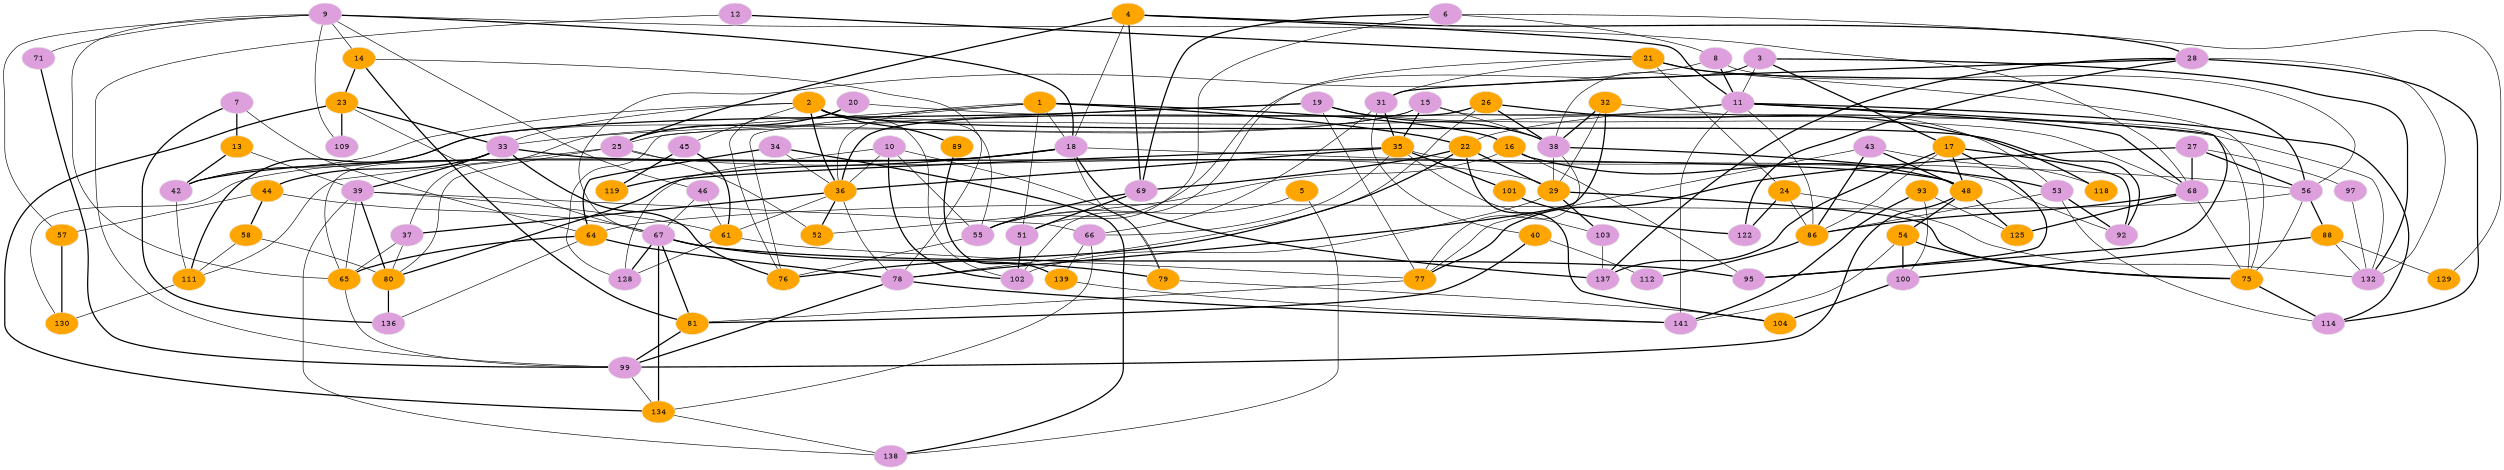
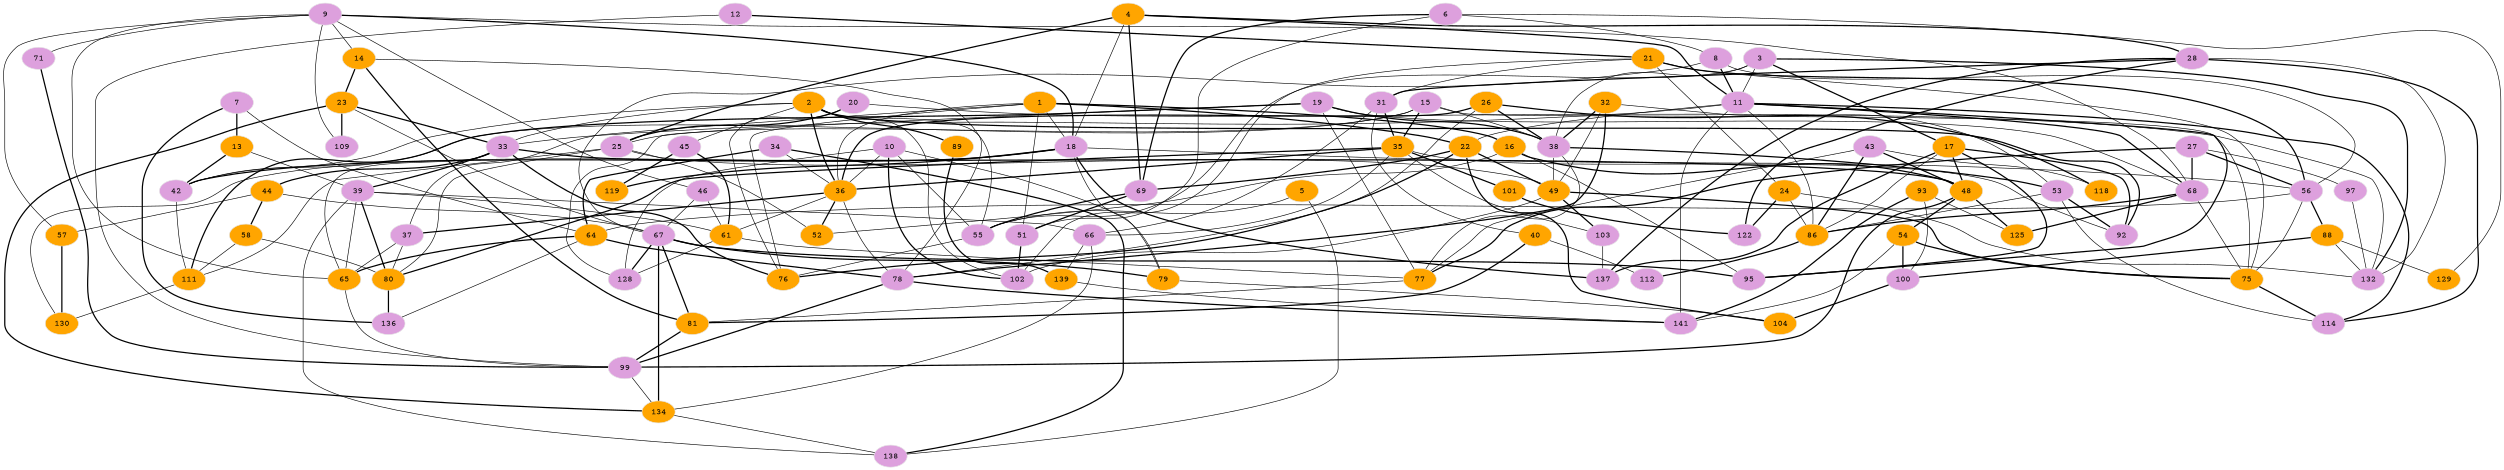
  graph {
    fontname="Courier Prime"
    node [color=gray90 fillcolor=plum fontname="Courier Prime" style=filled]
    edge [fontname="Courier Prime" style=solid]
    1 [fillcolor=orange super="+124"]
    16 [fillcolor=orange]
    18 [super="+59"]
    22 [fillcolor=orange super="+41"]
    36 [fillcolor=orange]
    37 [super="+50"]
    51 [super="+87"]
    76 [fillcolor=orange]
    95
    48 [fillcolor=orange super="+69"]
    52 [fillcolor=orange]
    42
    56 [super="+121"]
    79 [fillcolor=orange]
    137
    119 [fillcolor=orange]
    130 [fillcolor=orange]
    n18 [label=69 super="+30"]
-   49 [fillcolor=orange super="+84" label=29]
+   49 [fillcolor=orange super="+84"]
    104 [fillcolor=orange]
    78 [super="+85"]
    61 [fillcolor=orange super="+135"]
    65 [fillcolor=orange super="+140"]
    80 [fillcolor=orange super="+98"]
    102 [super="+110"]
    2 [fillcolor=orange super="+60"]
    33 [super="+83"]
    45
    55 [super="+117"]
    89 [fillcolor=orange]
    92
    39 [super="+94"]
    44 [fillcolor=orange]
    111 [fillcolor=orange super="+115"]
    139 [fillcolor=orange]
    11 [super="+126"]
    68 [super="+131"]
    86 [fillcolor=orange super="+108"]
    114
    141
    3
    17 [fillcolor=orange super="+47"]
    38 [super="+116"]
    132
    77 [fillcolor=orange super="+105"]
    53 [super="+127"]
    4 [fillcolor=orange super="+142"]
    25 [super="+96"]
    28 [super="+91"]
    31
    122
    5 [fillcolor=orange]
    138
    8 [super="+133"]
    67 [super="+70"]
    6
    129 [fillcolor=orange]
    13 [fillcolor=orange]
    7
    64 [fillcolor=orange super="+72"]
    136
    75 [fillcolor=orange super="+99"]
    88 [fillcolor=orange]
    128
    81 [fillcolor=orange]
    134 [fillcolor=orange]
    9 [super="+63"]
    14 [fillcolor=orange]
    46
    57 [fillcolor=orange]
    71
    109
    23 [fillcolor=orange super="+73"]
    n74 [label=99 super="+120"]
    125 [fillcolor=orange]
    10 [super="+62"]
    112
    21 [fillcolor=orange super="+113"]
    24 [fillcolor=orange super="+74"]
    12
    66
    15 [super="+107"]
    35 [fillcolor=orange super="+123"]
    101 [fillcolor=orange]
    103
    54 [fillcolor=orange]
    19
    20
    40 [fillcolor=orange]
    26 [fillcolor=orange]
    118 [fillcolor=orange]
    27
    97
    32 [fillcolor=orange]
    58 [fillcolor=orange]
    34 [super="+82"]
    43
    100 [super="+106"]
    93 [fillcolor=orange]
    1 -- 16 [style=bold]
    1 -- 18
    1 -- 22 [style=bold]
    1 -- 36
    1 -- 37
    1 -- 51
    1 -- 76
    16 -- 95
    16 -- 48 [style=bold]
    16 -- 52
    18 -- 42 [style=bold]
    18 -- 56
    18 -- 79
    18 -- 137 [style=bold]
    18 -- 119 [style=bold]
    18 -- 130
    22 -- 76 [style=bold]
    22 -- n18 [style=bold]
    22 -- 49 [style=bold]
    22 -- 104 [style=bold]
    36 -- 37 [style=bold]
    36 -- 52 [style=bold]
    36 -- 78
    36 -- 61
    37 -- 65
    37 -- 80
    51 -- 102 [style=bold]
    48 -- n74 [style=bold]
    48 -- 125 [style=bold]
    48 -- 54 [style=bold]
    42 -- 111
    56 -- 64
    56 -- 75
    56 -- 88 [style=bold]
    79 -- 104
    n18 -- 51 [style=bold]
    n18 -- 55 [style=bold]
    49 -- 102
    49 -- 75 [style=bold]
    49 -- 103 [style=bold]
    78 -- 141 [style=bold]
    78 -- n74 [style=bold]
    61 -- 77
    61 -- 128
    65 -- n74
    80 -- 136 [style=bold]
    2 -- 36 [style=bold]
    2 -- 42
    2 -- 102
    2 -- 33
    2 -- 45
    2 -- 55
    2 -- 89 [style=bold]
    2 -- 92 [style=bold]
    33 -- 76 [style=bold]
    33 -- 48 [style=bold]
    33 -- 65
    33 -- 39 [style=bold]
    33 -- 44 [style=bold]
    45 -- 119 [style=bold]
    45 -- 61 [style=bold]
    55 -- 76
    89 -- 139 [style=bold]
    39 -- 61
    39 -- 65
    39 -- 80 [style=bold]
    39 -- 138
    39 -- 66
    44 -- 67
    44 -- 57
    44 -- 58 [style=bold]
    111 -- 130
    139 -- 141
    11 -- 22 [weight=2]
    11 -- 95 [style=bold]
    11 -- 33
    11 -- 68 [style=bold]
    11 -- 86
    11 -- 114 [style=bold]
    11 -- 141
    68 -- 86 [style=bold]
    68 -- 75
    68 -- 125 [style=bold]
    86 -- 112 [style=bold]
    3 -- 55
    3 -- 11
    3 -- 17 [style=bold]
    3 -- 38
    3 -- 132 [style=bold]
    17 -- 95 [style=bold]
    17 -- 48 [style=bold]
    17 -- 137 [style=bold]
    17 -- 92 [style=bold]
    17 -- 86
    38 -- 49
    38 -- 77
    38 -- 53 [style=bold]
    77 -- 81
    53 -- 92 [style=bold]
    53 -- 86
    53 -- 114
    4 -- 18
    4 -- n18 [style=bold weight=2]
    4 -- 11 [style=bold]
    4 -- 25 [style=bold]
    4 -- 28 [style=bold]
    25 -- 52
    25 -- 49
    25 -- 80
    25 -- 111
    28 -- 137 [style=bold]
    28 -- 114 [style=bold]
    28 -- 132
    28 -- 31 [style=bold]
    28 -- 122 [style=bold]
    31 -- 66
    31 -- 35 [style=bold]
    31 -- 40
    5 -- 55
    5 -- 138
    8 -- 56
    8 -- 11 [style=bold]
    8 -- 67
    67 -- 95 [style=bold]
    67 -- 79 [style=bold]
    67 -- 128 [style=bold]
    67 -- 81 [style=bold]
    67 -- 134 [style=bold]
    6 -- 51
    6 -- n18 [style=bold]
    6 -- 8
    6 -- 129
    13 -- 42 [style=bold]
    13 -- 39
    7 -- 13 [style=bold]
    7 -- 64
    7 -- 136 [style=bold]
    64 -- 78 [style=bold]
    64 -- 65 [style=bold]
    64 -- 136
    75 -- 114 [style=bold]
    88 -- 132
    88 -- 129
    88 -- 100 [style=bold]
    81 -- n74 [style=bold]
    134 -- 138
    9 -- 18 [style=bold]
    9 -- 65
    9 -- 68
    9 -- 14
    9 -- 46
    9 -- 57
    9 -- 71
    9 -- 109
    14 -- 78
    14 -- 81 [style=bold]
    14 -- 23 [style=bold]
    46 -- 61
    46 -- 67
    57 -- 130 [style=bold]
    71 -- n74 [style=bold]
    23 -- 33 [style=bold]
    23 -- 67
    23 -- 134 [style=bold]
    23 -- 109 [style=bold]
    n74 -- 134
    10 -- 36
    10 -- 79
    10 -- 102 [style=bold]
    10 -- 55
    10 -- 128
    21 -- 56 [style=bold]
    21 -- 102
    21 -- 31
    21 -- 75
    21 -- 24 [weight=2]
    24 -- 86
    24 -- 132
    24 -- 122 [style=bold]
    12 -- n74
    12 -- 21 [style=bold]
    66 -- 139
    66 -- 134
    15 -- 42
    15 -- 38
    15 -- 25
    15 -- 75
    15 -- 35 [style=bold]
    35 -- 36 [style=bold]
    35 -- 80 [style=bold]
    35 -- 92
    35 -- 66
    35 -- 101 [style=bold]
    35 -- 103
    101 -- 122 [style=bold]
    103 -- 137
    54 -- 141
    54 -- 75 [style=bold]
    54 -- 100 [style=bold]
    19 -- 111 [style=bold]
    19 -- 68
    19 -- 38 [style=bold]
    19 -- 77
    19 -- 128
    20 -- 76
    20 -- 132
    20 -- 25 [style=bold]
    40 -- 81 [style=bold]
    40 -- 112
    26 -- 36 [style=bold]
    26 -- 78
    26 -- 38 [style=bold]
    26 -- 118 [style=bold]
    27 -- 56 [style=bold]
    27 -- 68 [style=bold]
    27 -- 77 [style=bold]
    27 -- 97
    97 -- 132
    32 -- 49
    32 -- 78 [style=bold]
    32 -- 38 [style=bold]
    32 -- 53
    58 -- 80
    58 -- 111
    34 -- 36
    34 -- 138 [style=bold]
    34 -- 64 [style=bold]
    43 -- 48 [style=bold]
    43 -- 86 [style=bold]
    43 -- 77
    43 -- 118
    100 -- 104 [style=bold weight=2]
    93 -- 141 [style=bold]
    93 -- 125
    93 -- 100
  }
